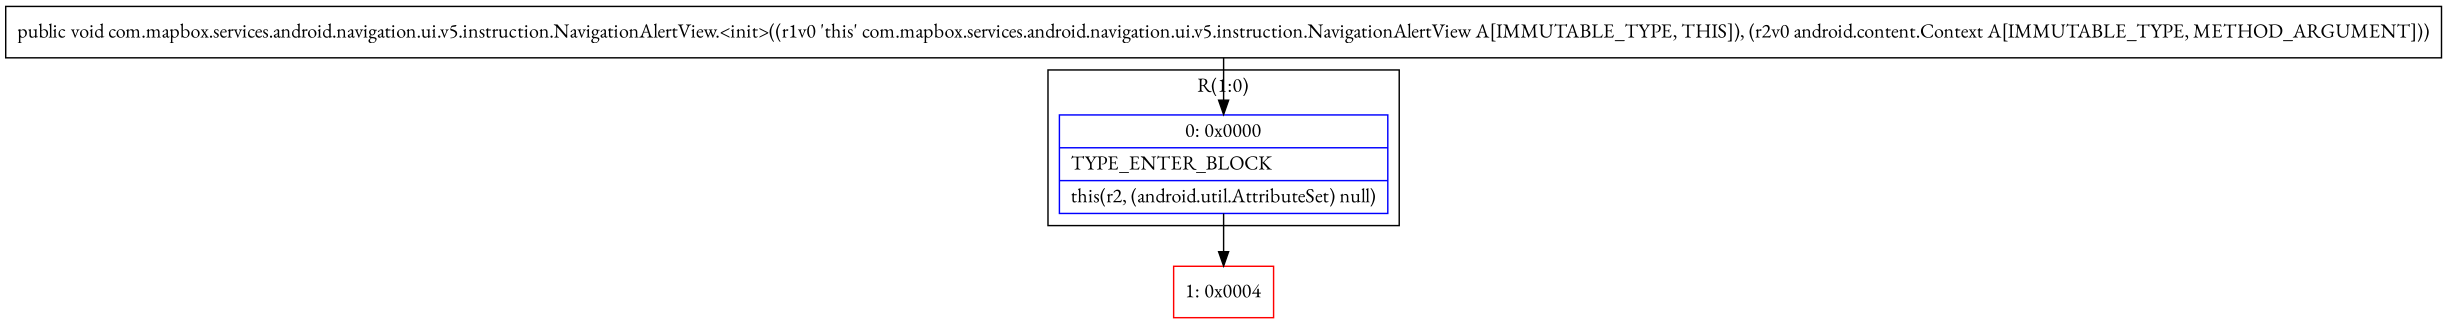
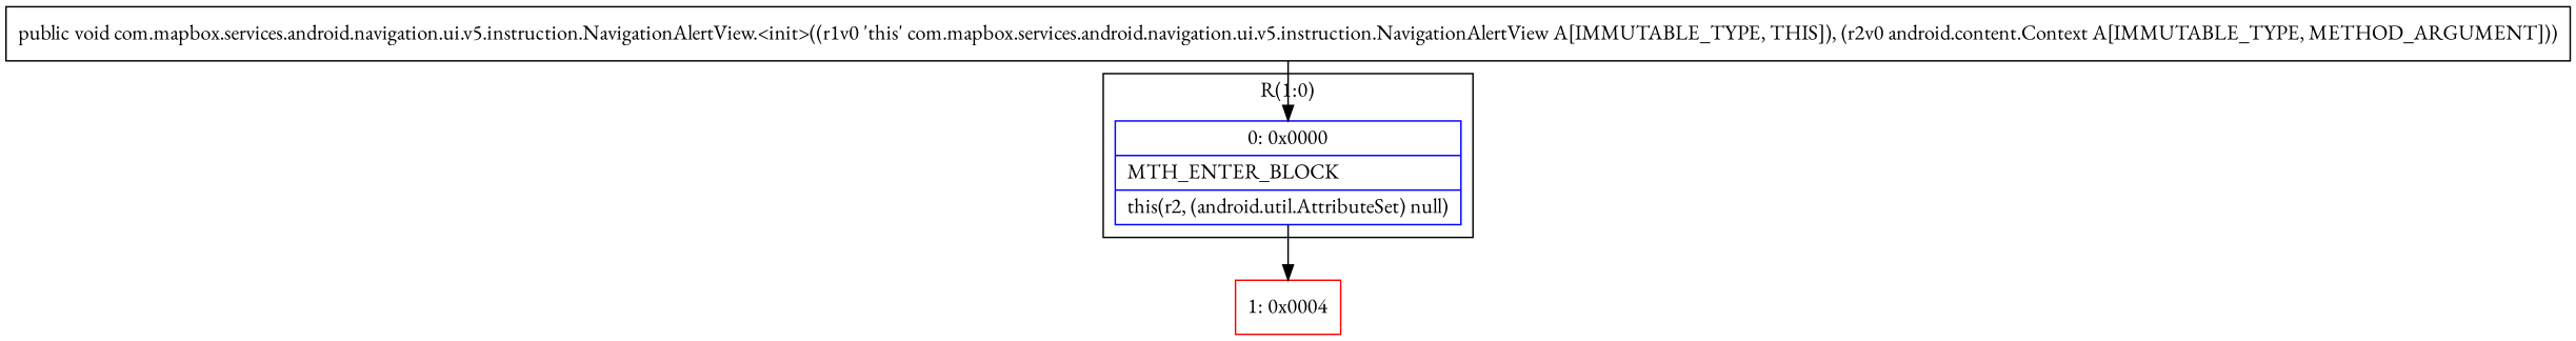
  digraph {
    fontname="EB Garamond"
    node [shape=record fontname="EB Garamond"]
    edge [fontname="EB Garamond"]
-   n1 [color=blue label="{0\:\ 0x0000|TYPE_ENTER_BLOCK\l|this(r2, (android.util.AttributeSet) null)\l}"]
+   n1 [color=blue label="{0\:\ 0x0000|MTH_ENTER_BLOCK\l|this(r2, (android.util.AttributeSet) null)\l}"]
    n2 [color=red label="{1\:\ 0x0004}"]
    n3 [label="{public void com.mapbox.services.android.navigation.ui.v5.instruction.NavigationAlertView.\<init\>((r1v0 'this' com.mapbox.services.android.navigation.ui.v5.instruction.NavigationAlertView A[IMMUTABLE_TYPE, THIS]), (r2v0 android.content.Context A[IMMUTABLE_TYPE, METHOD_ARGUMENT])) }"]
    subgraph cluster_1 {
      label="R(1:0)"
      n1
    }
    n1 -> n2
    n3 -> n1
  }
